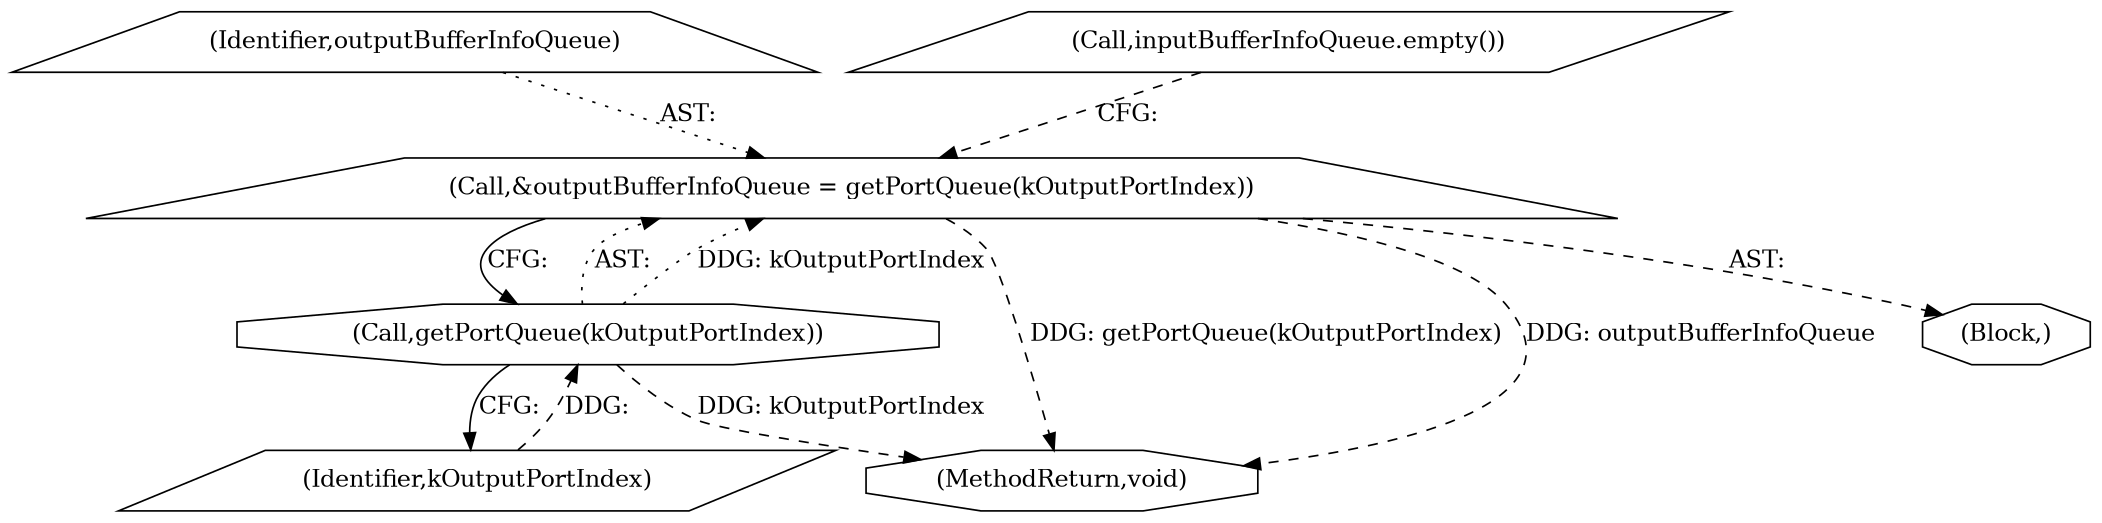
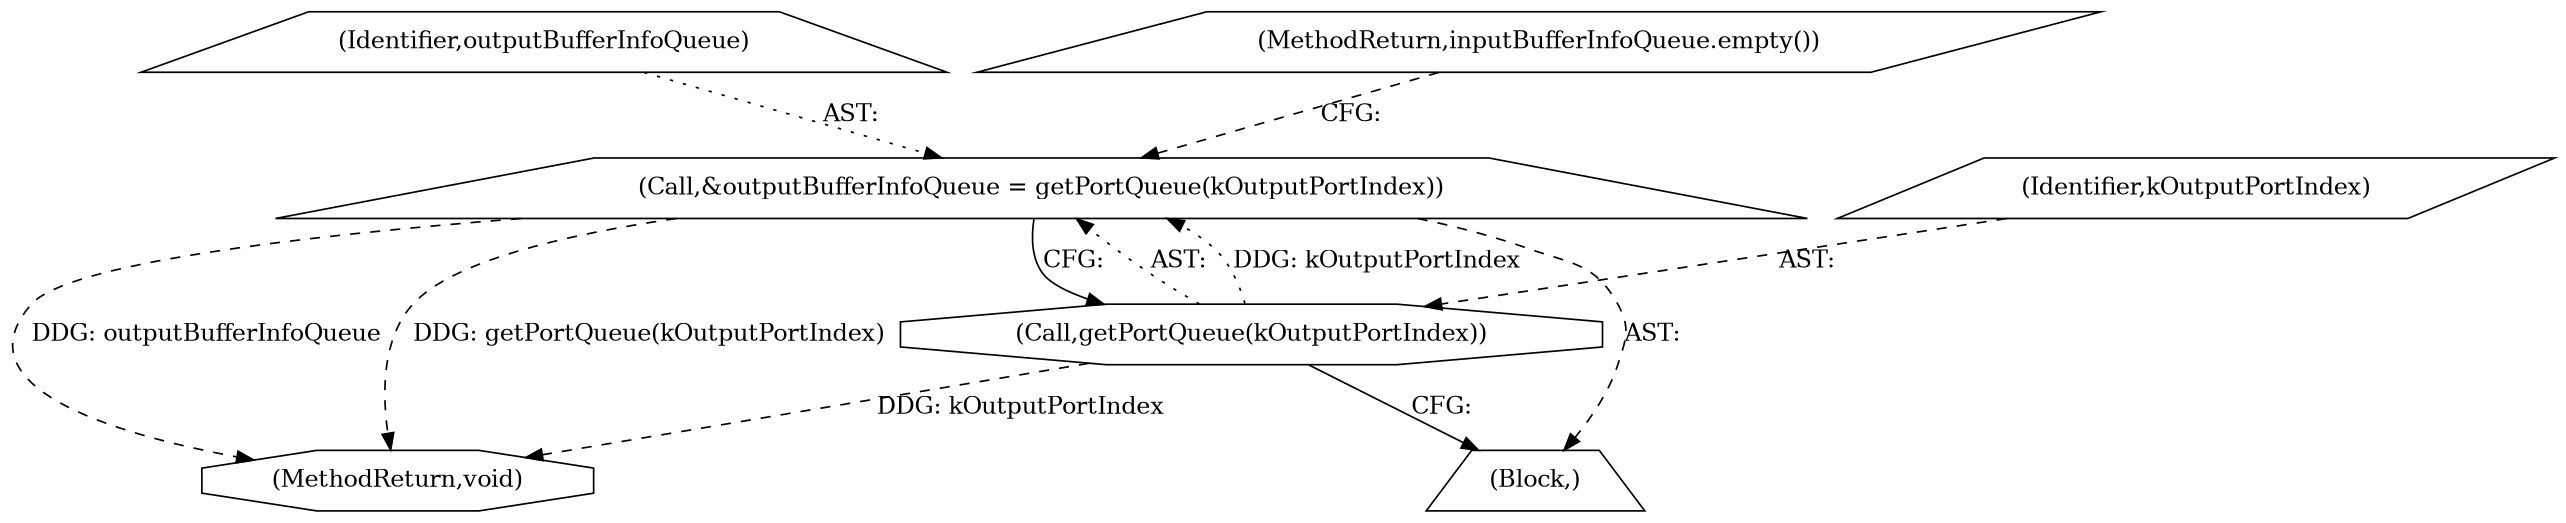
  digraph {
    node [shape=trapezium]
    edge [style=dashed]
    n1 [label="(Call,&outputBufferInfoQueue = getPortQueue(kOutputPortIndex))"]
    n2 [label="(Call,getPortQueue(kOutputPortIndex))" shape=octagon]
    n3 [label="(MethodReturn,void)" shape=octagon]
-   n4 [label="(Block,)" shape=octagon]
+   n4 [label="(Block,)"]
    n5 [label="(Identifier,kOutputPortIndex)" shape=parallelogram]
    n6 [label="(Identifier,outputBufferInfoQueue)"]
-   n7 [label="(Call,inputBufferInfoQueue.empty())" shape=parallelogram]
+   n7 [label="(MethodReturn,inputBufferInfoQueue.empty())" shape=parallelogram]
    n1 -> n2 [label="CFG: " style=solid]
    n1 -> n3 [label="DDG: getPortQueue(kOutputPortIndex)"]
    n1 -> n3 [label="DDG: outputBufferInfoQueue"]
    n1 -> n4 [label="AST: "]
    n2 -> n1 [label="AST: " style=dotted]
    n2 -> n1 [label="DDG: kOutputPortIndex" style=dotted]
    n2 -> n3 [label="DDG: kOutputPortIndex"]
-   n2 -> n5 [label="CFG: " style=solid]
-   n5 -> n2 [label="DDG: "]
+   n2 -> n4 [label="CFG: " style=solid]
+   n5 -> n2 [label="AST: "]
    n6 -> n1 [label="AST: " style=dotted]
    n7 -> n1 [label="CFG: "]
  }
